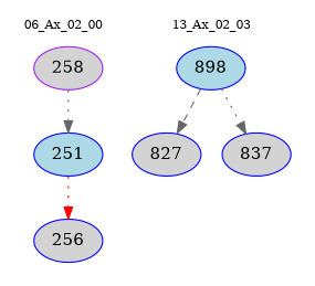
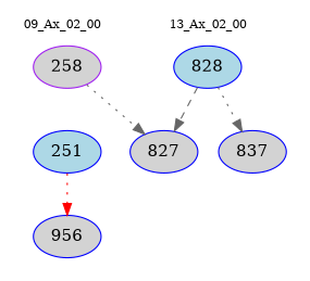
  digraph {
    node [color=blue fillcolor=lightgrey style=filled]
    edge [color=gray40 style=dotted]
    n1 [color=purple label=258]
    n2 [fillcolor=lightblue label=251]
-   n3 [label=256]
-   n4 [fillcolor=lightblue label=898]
+   n3 [label=956]
+   n4 [fillcolor=lightblue label=828]
    n5 [label=827]
    n6 [label=837]
    subgraph cluster_1 {
      color=white
      fontsize=10
-     label="06_Ax_02_00"
+     label="09_Ax_02_00"
      n1
      n2
      n3
    }
    subgraph cluster_2 {
      color=white
      fontsize=10
-     label="13_Ax_02_03"
+     label="13_Ax_02_00"
      n4
      n5
      n6
    }
-   n1 -> n2
+   n1 -> n5
    n2 -> n3 [color=red]
    n4 -> n5 [style=dashed]
    n4 -> n6
  }
